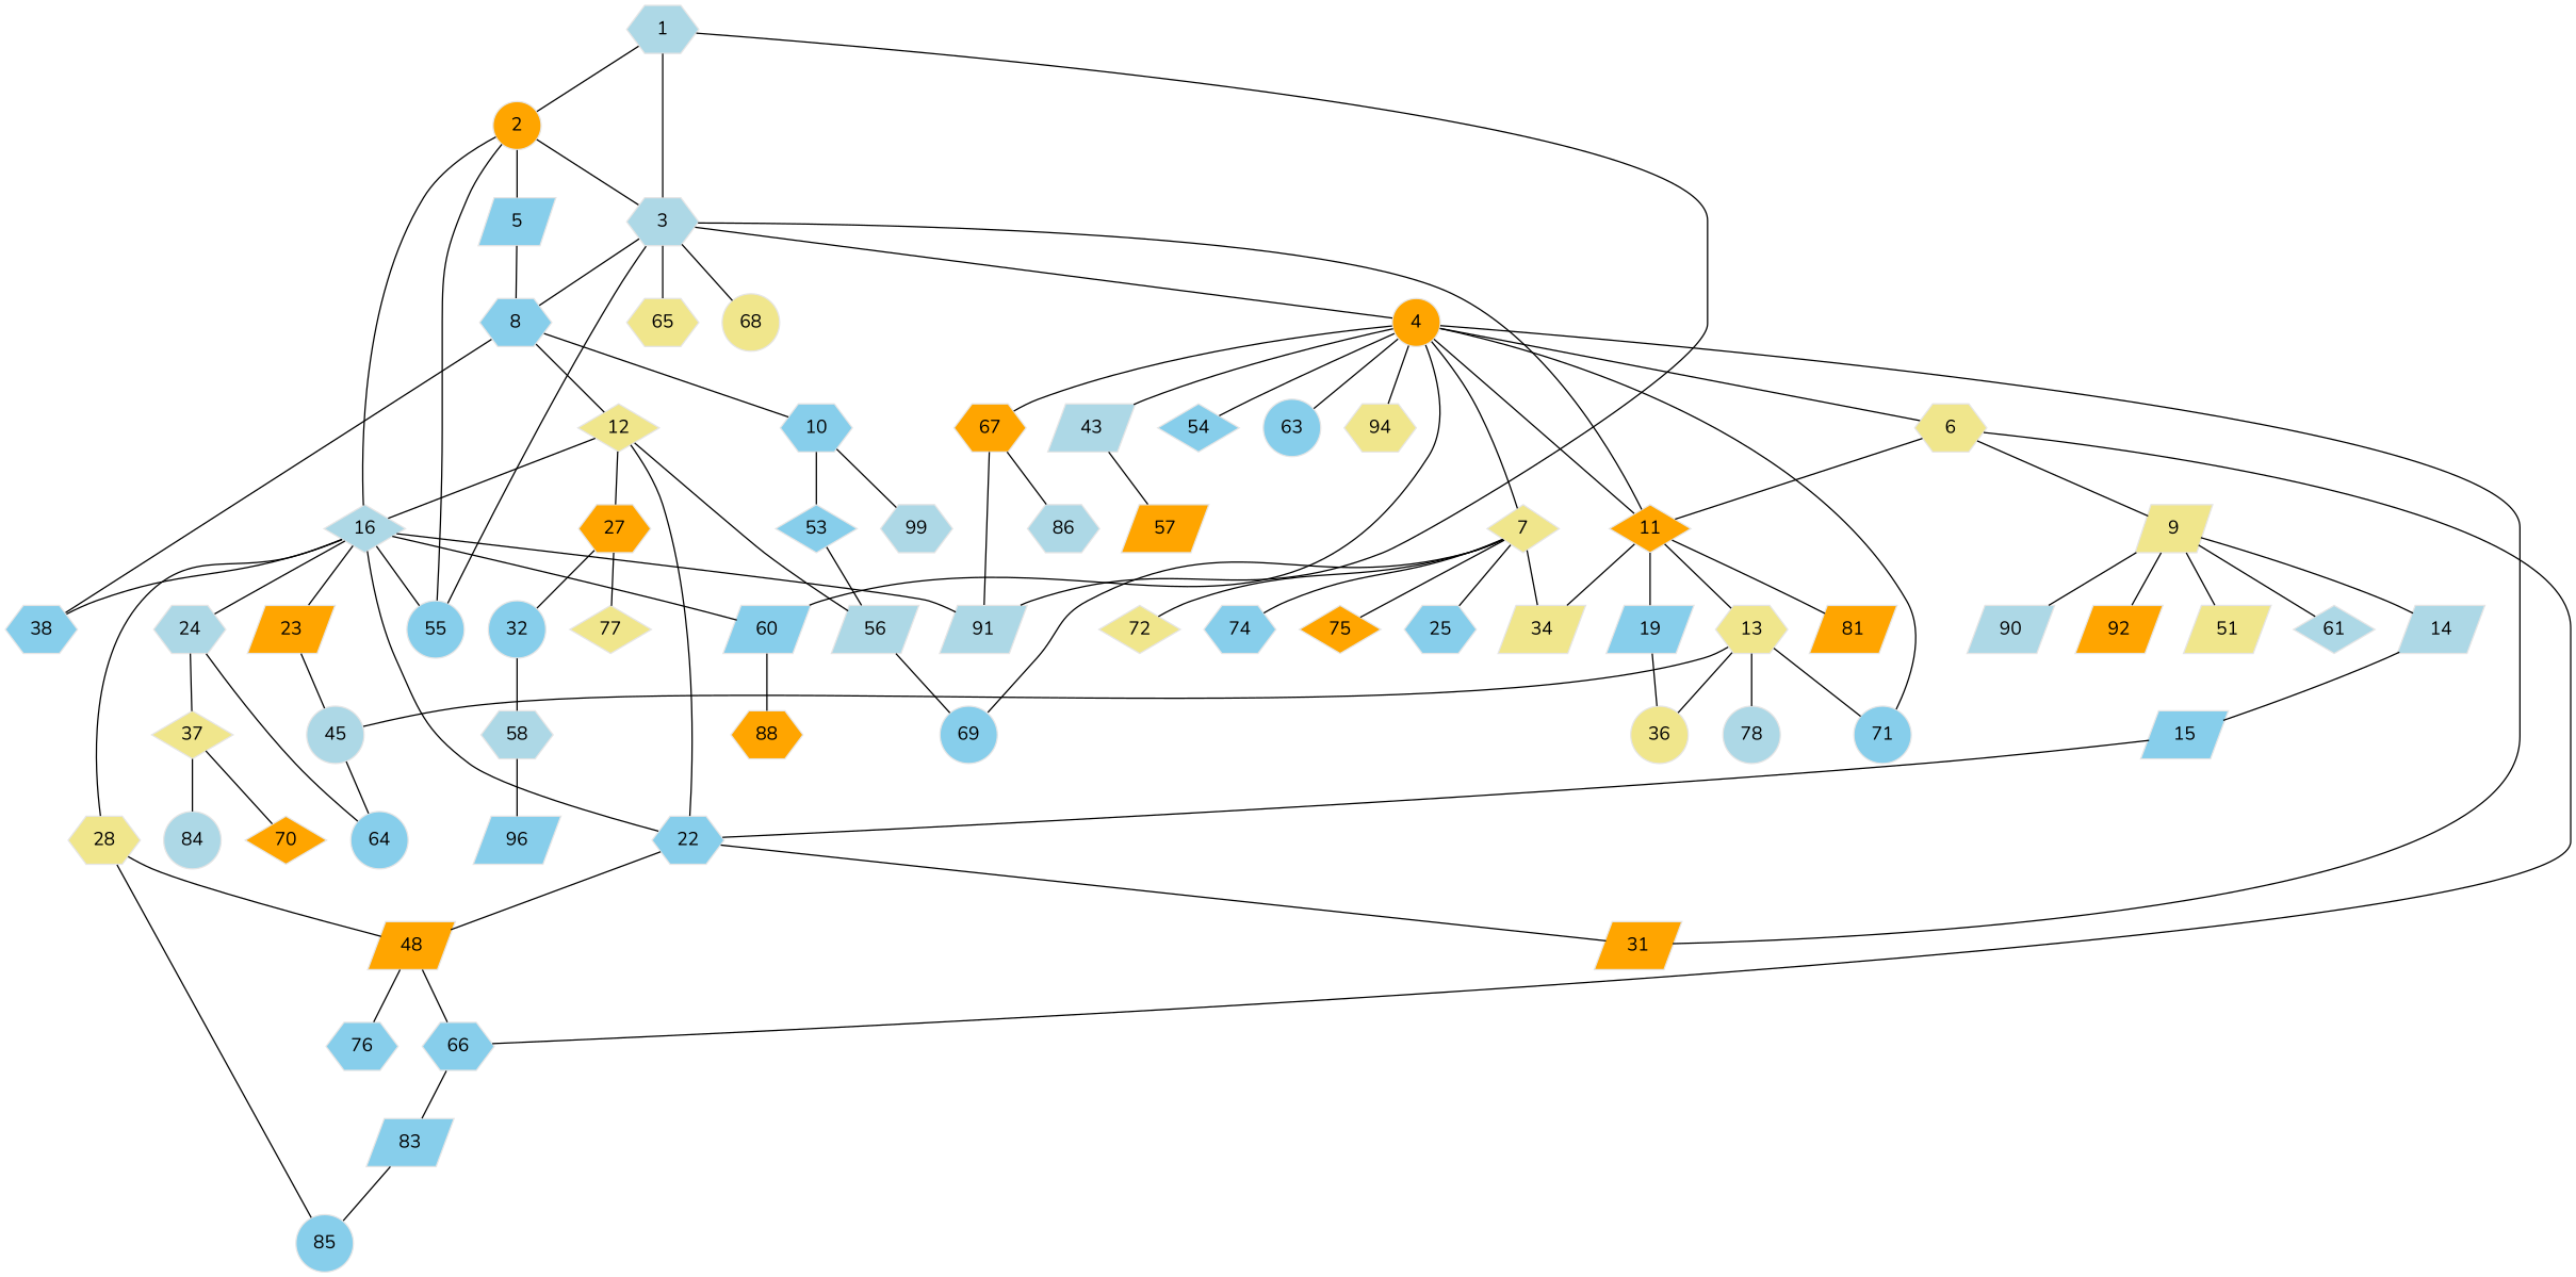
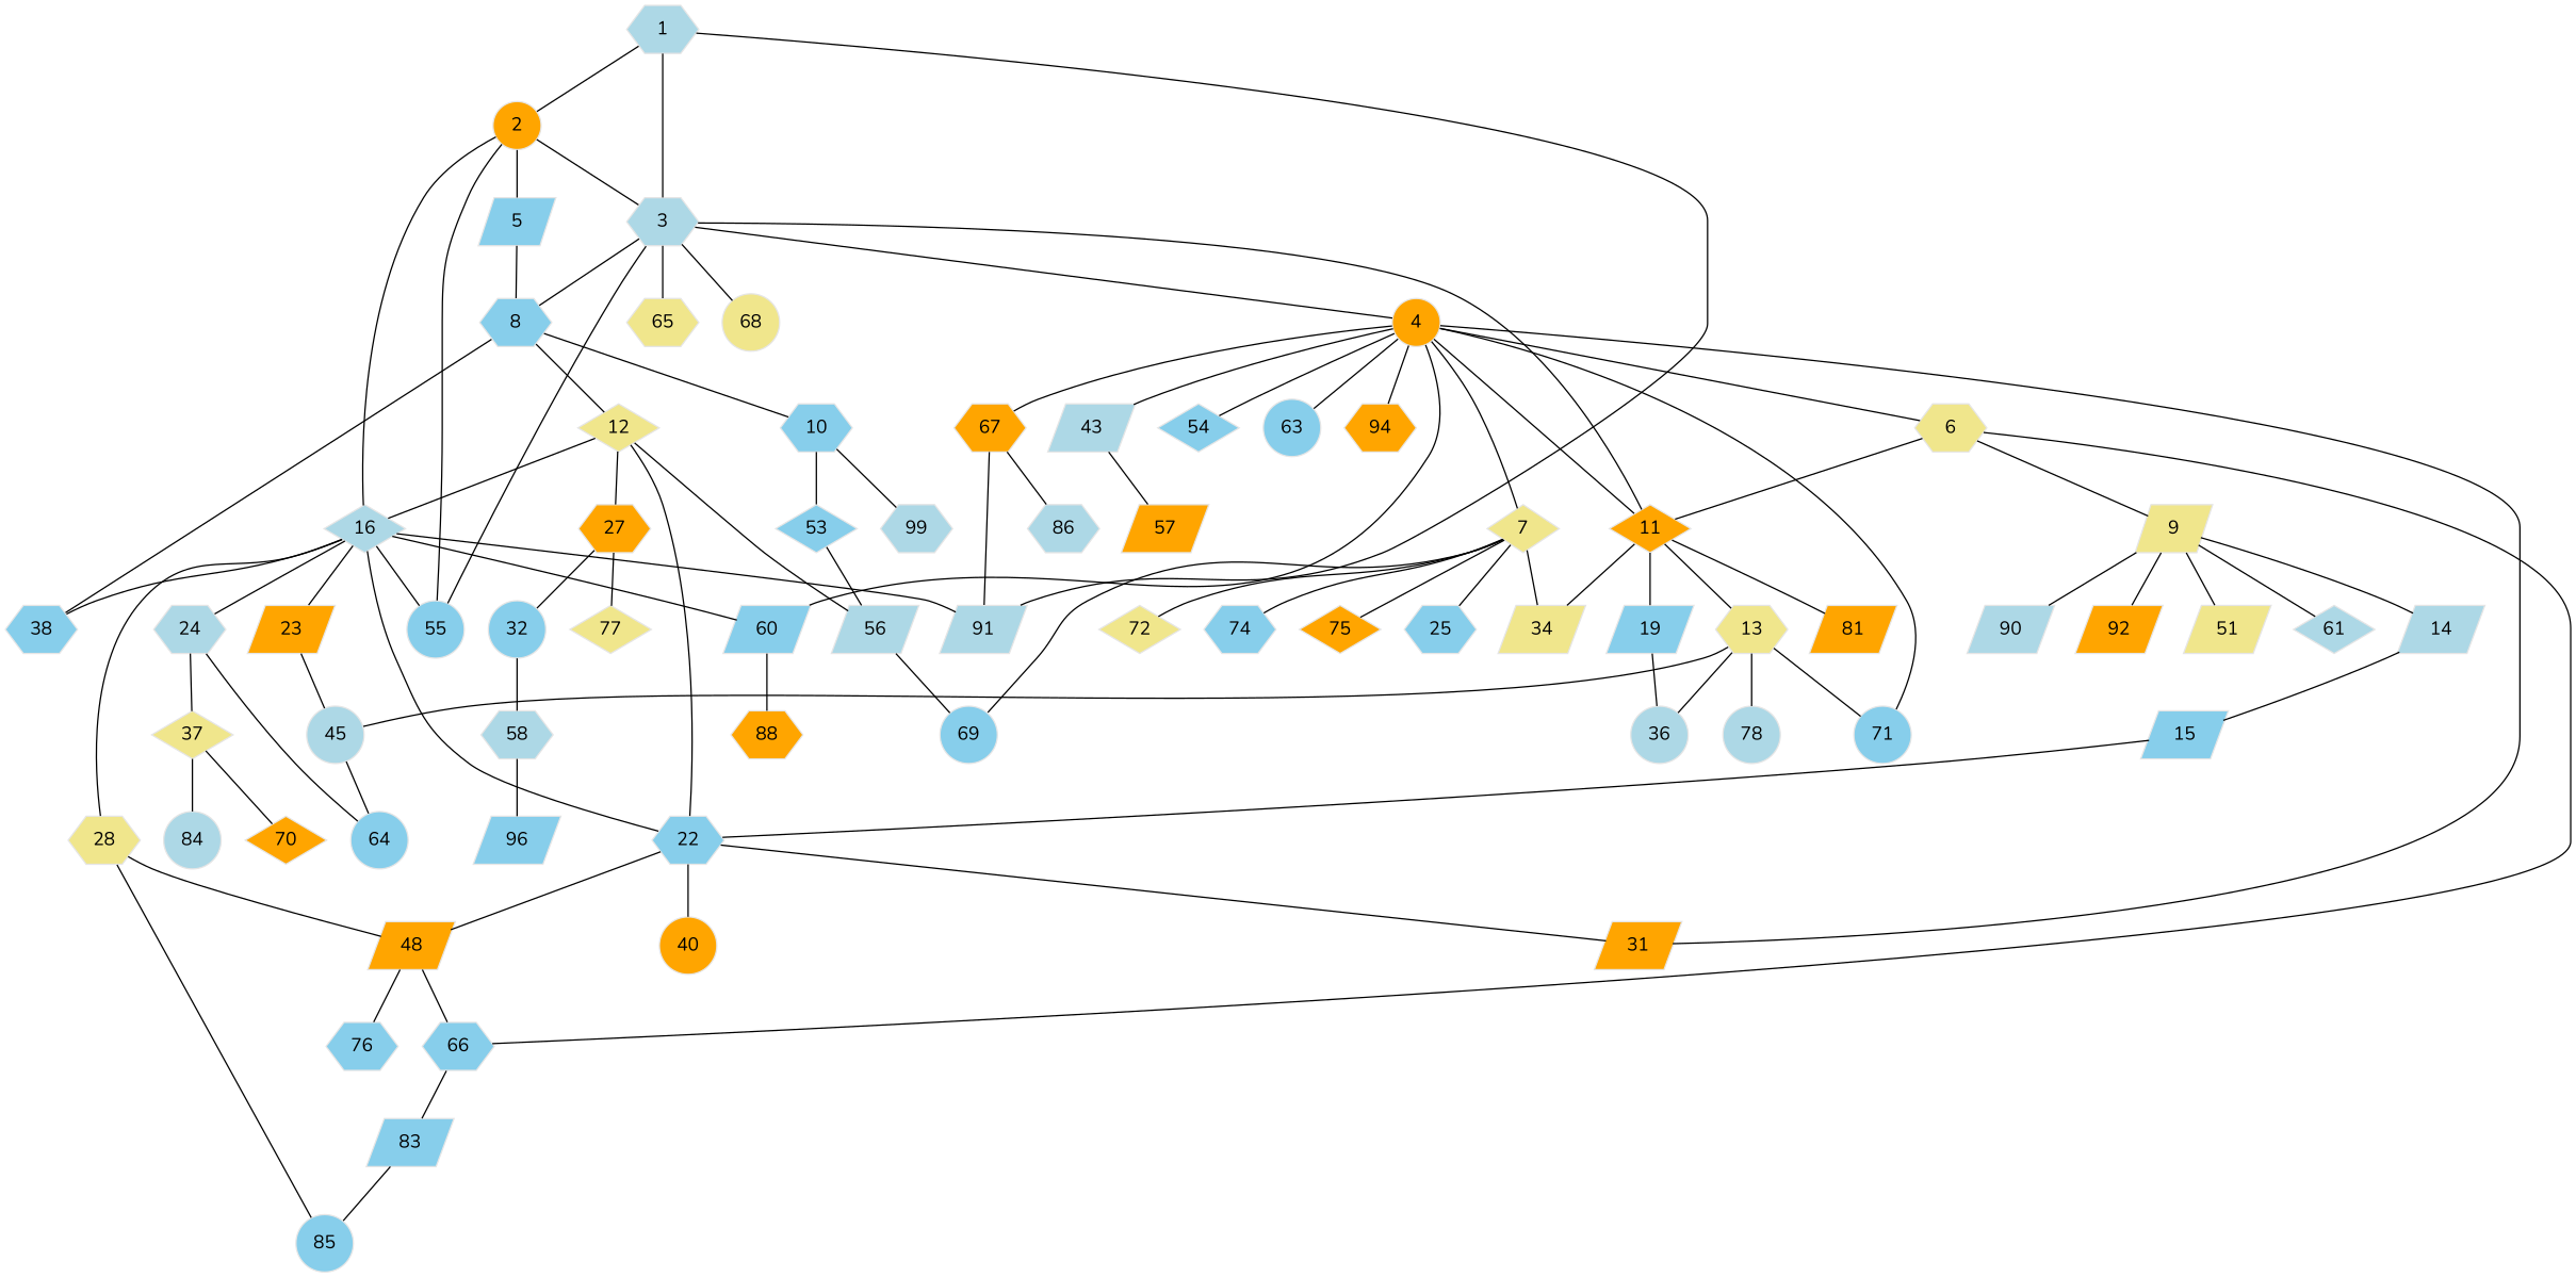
  graph {
    fontname=Nunito
    node [color=gray90 fillcolor=skyblue fontname=Nunito shape=hexagon style=filled]
    edge [fontname=Nunito]
    1 [fillcolor=lightblue super="+98"]
    2 [fillcolor=orange shape=circle super="+82"]
    3 [fillcolor=lightblue super="+59"]
    91 [fillcolor=lightblue shape=parallelogram]
    5 [shape=parallelogram super="+41"]
    16 [fillcolor=lightblue shape=diamond super="+17"]
    55 [shape=circle]
    4 [fillcolor=orange shape=circle super="+18"]
    8 [super="+35"]
    11 [fillcolor=orange shape=diamond super="+21"]
    65 [fillcolor=khaki]
    68 [fillcolor=khaki shape=circle]
    60 [shape=parallelogram]
    38 [super="+46"]
    22 [super="+39"]
    23 [fillcolor=orange shape=parallelogram]
    24 [fillcolor=lightblue super="+29"]
    28 [fillcolor=khaki super="+33"]
    6 [fillcolor=khaki]
    7 [fillcolor=khaki shape=diamond super="+30"]
    31 [fillcolor=orange shape=parallelogram]
    43 [fillcolor=lightblue shape=parallelogram super="+44"]
    54 [shape=diamond]
    63 [shape=circle]
    67 [fillcolor=orange super="+95"]
    71 [shape=circle super="+79"]
-   94 [fillcolor=khaki]
+   94 [fillcolor=orange]
    10 [super="+52"]
    12 [fillcolor=khaki shape=diamond super="+97"]
    34 [fillcolor=khaki shape=parallelogram]
    13 [fillcolor=khaki super="+20"]
    19 [shape=parallelogram super="+26"]
    81 [fillcolor=orange shape=parallelogram]
    9 [fillcolor=khaki shape=parallelogram super="+42"]
    66 [super="+74"]
    25 [super="+49"]
    69 [shape=circle]
    72 [fillcolor=khaki shape=diamond]
    n39 [label=74]
    75 [fillcolor=orange shape=diamond]
    57 [fillcolor=orange shape=parallelogram]
    88 [fillcolor=orange]
    86 [fillcolor=lightblue]
    14 [fillcolor=lightblue shape=parallelogram]
    51 [fillcolor=khaki shape=parallelogram]
    61 [fillcolor=lightblue shape=diamond]
    90 [fillcolor=lightblue shape=parallelogram]
    92 [fillcolor=orange shape=parallelogram]
    83 [shape=parallelogram]
    53 [shape=diamond]
    99 [fillcolor=lightblue]
    27 [fillcolor=orange super="+93"]
    56 [fillcolor=lightblue shape=parallelogram super="+89"]
    15 [shape=parallelogram]
-   36 [fillcolor=khaki shape=circle super="+47"]
+   36 [fillcolor=lightblue shape=circle super="+47"]
    45 [fillcolor=lightblue shape=circle super="+50"]
    78 [fillcolor=lightblue shape=circle super="+87"]
+   40 [fillcolor=orange shape=circle]
    48 [fillcolor=orange shape=parallelogram super="+80"]
    32 [shape=circle]
    77 [fillcolor=khaki shape=diamond]
    64 [shape=circle]
    37 [fillcolor=khaki shape=diamond]
    85 [shape=circle super="+100"]
    76
    70 [fillcolor=orange shape=diamond]
    84 [fillcolor=lightblue shape=circle]
    58 [fillcolor=lightblue super="+62"]
    96 [shape=parallelogram]
    1 -- 2
    1 -- 3
    1 -- 91
    2 -- 3
    2 -- 5
    2 -- 16
    2 -- 55
    3 -- 55
    3 -- 4
    3 -- 8
    3 -- 11
    3 -- 65
    3 -- 68
    5 -- 8
    16 -- 91
    16 -- 55
    16 -- 60
    16 -- 38
    16 -- 22
    16 -- 23
    16 -- 24
    16 -- 28
    4 -- 11
    4 -- 60
    4 -- 6
    4 -- 7
    4 -- 31
    4 -- 43
    4 -- 54
    4 -- 63
    4 -- 67
    4 -- 71
    4 -- 94
    8 -- 38
    8 -- 10
    8 -- 12
    11 -- 34
    11 -- 13
    11 -- 19
    11 -- 81
    60 -- 88
    22 -- 31
+   22 -- 40
    22 -- 48
    23 -- 45
    24 -- 64
    24 -- 37
    28 -- 48
    28 -- 85
    6 -- 11
    6 -- 9
    6 -- 66
    7 -- 34
    7 -- 25 [weight=2]
    7 -- 69
    7 -- 72
    7 -- n39
    7 -- 75
    43 -- 57
    67 -- 91
    67 -- 86
    10 -- 53
    10 -- 99
    12 -- 16
    12 -- 22
    12 -- 27
    12 -- 56
    13 -- 71
    13 -- 36
    13 -- 45
    13 -- 78
    19 -- 36
    9 -- 14
    9 -- 51
    9 -- 61
    9 -- 90
    9 -- 92
    66 -- 83
    14 -- 15
    83 -- 85
    53 -- 56
    27 -- 32
    27 -- 77
    56 -- 69
    15 -- 22
    45 -- 64
    48 -- 66
    48 -- 76
    32 -- 58
    37 -- 70
    37 -- 84
    58 -- 96
  }
